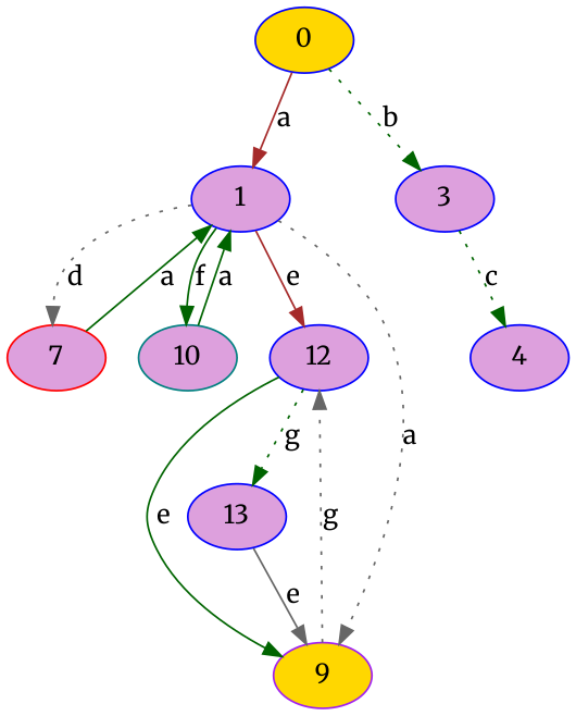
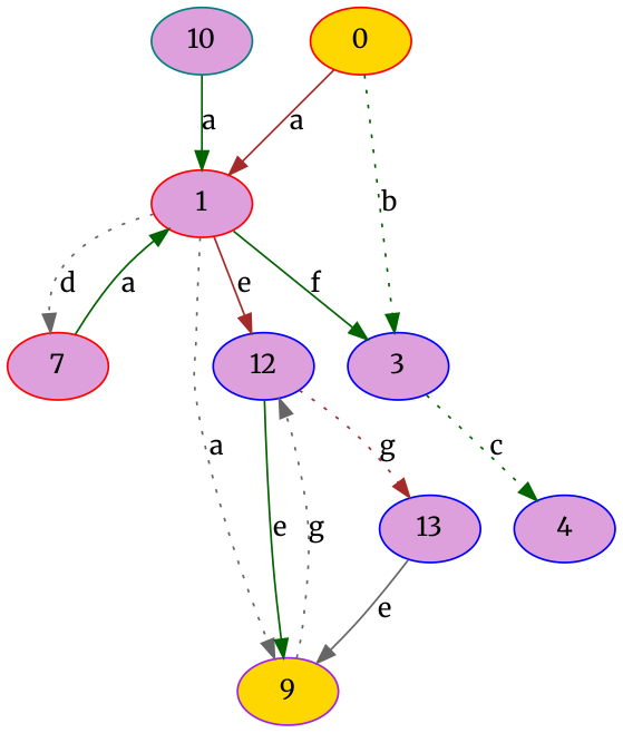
  strict digraph {
    fontname=Merriweather
    node [color=blue fillcolor=plum fontname=Merriweather style=filled]
    edge [color=darkgreen fontname=Merriweather style=solid]
-   1
+   1 [color=red]
    7 [color=red]
    10 [color=teal]
    12
    9 [color=purple fillcolor=gold]
    13
    3
    4
-   0 [fillcolor=gold]
+   0 [color=red fillcolor=gold]
    1 -> 7 [color=gray40 label=d style=dotted]
-   1 -> 10 [label=f]
+   1 -> 3 [label=f]
    1 -> 12 [color=brown label=e]
    1 -> 9 [color=gray40 label=a style=dotted]
    7 -> 1 [label=a]
    10 -> 1 [label=a]
    12 -> 9 [label=e]
-   12 -> 13 [label=g style=dotted]
+   12 -> 13 [color=brown label=g style=dotted]
    9 -> 12 [color=gray40 label=g style=dotted]
    13 -> 9 [color=gray40 label=e]
    3 -> 4 [label=c style=dotted]
    0 -> 1 [color=brown label=a]
    0 -> 3 [label=b style=dotted]
  }
